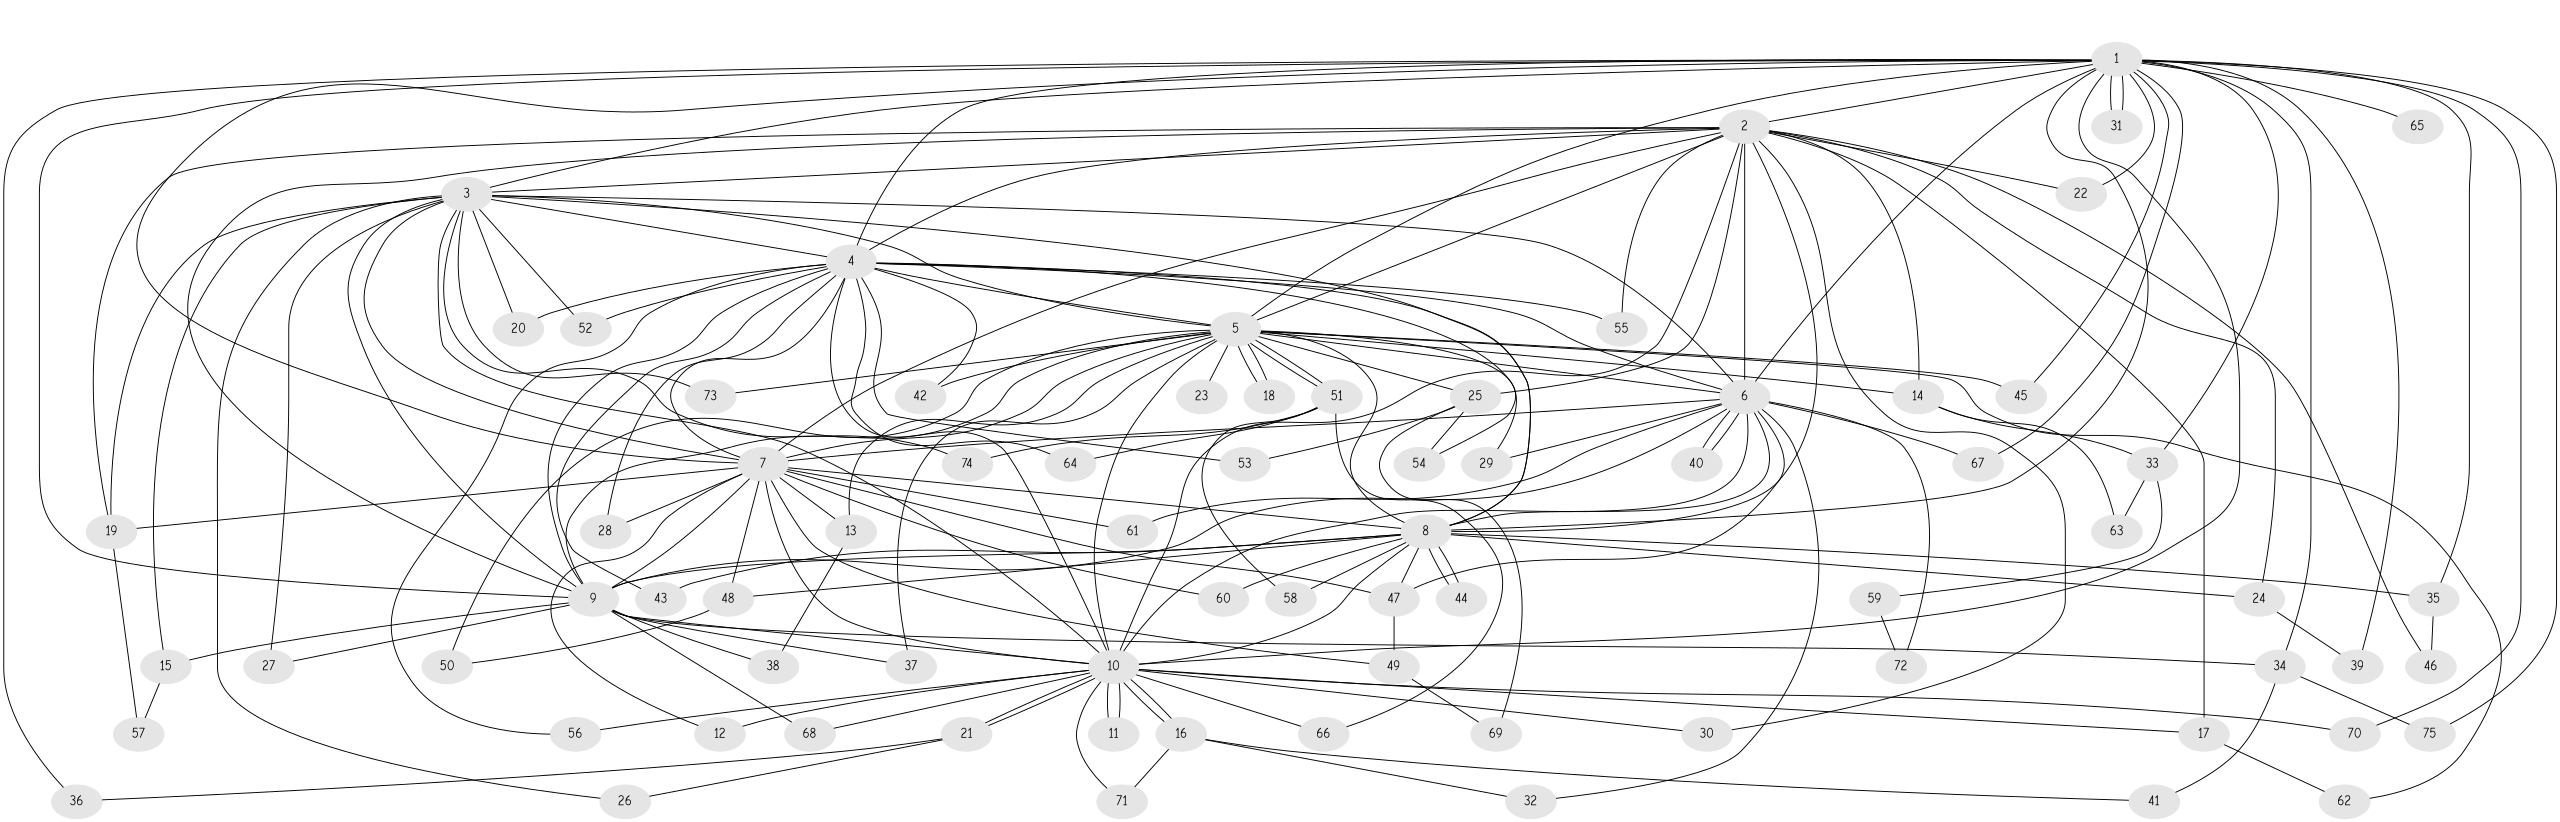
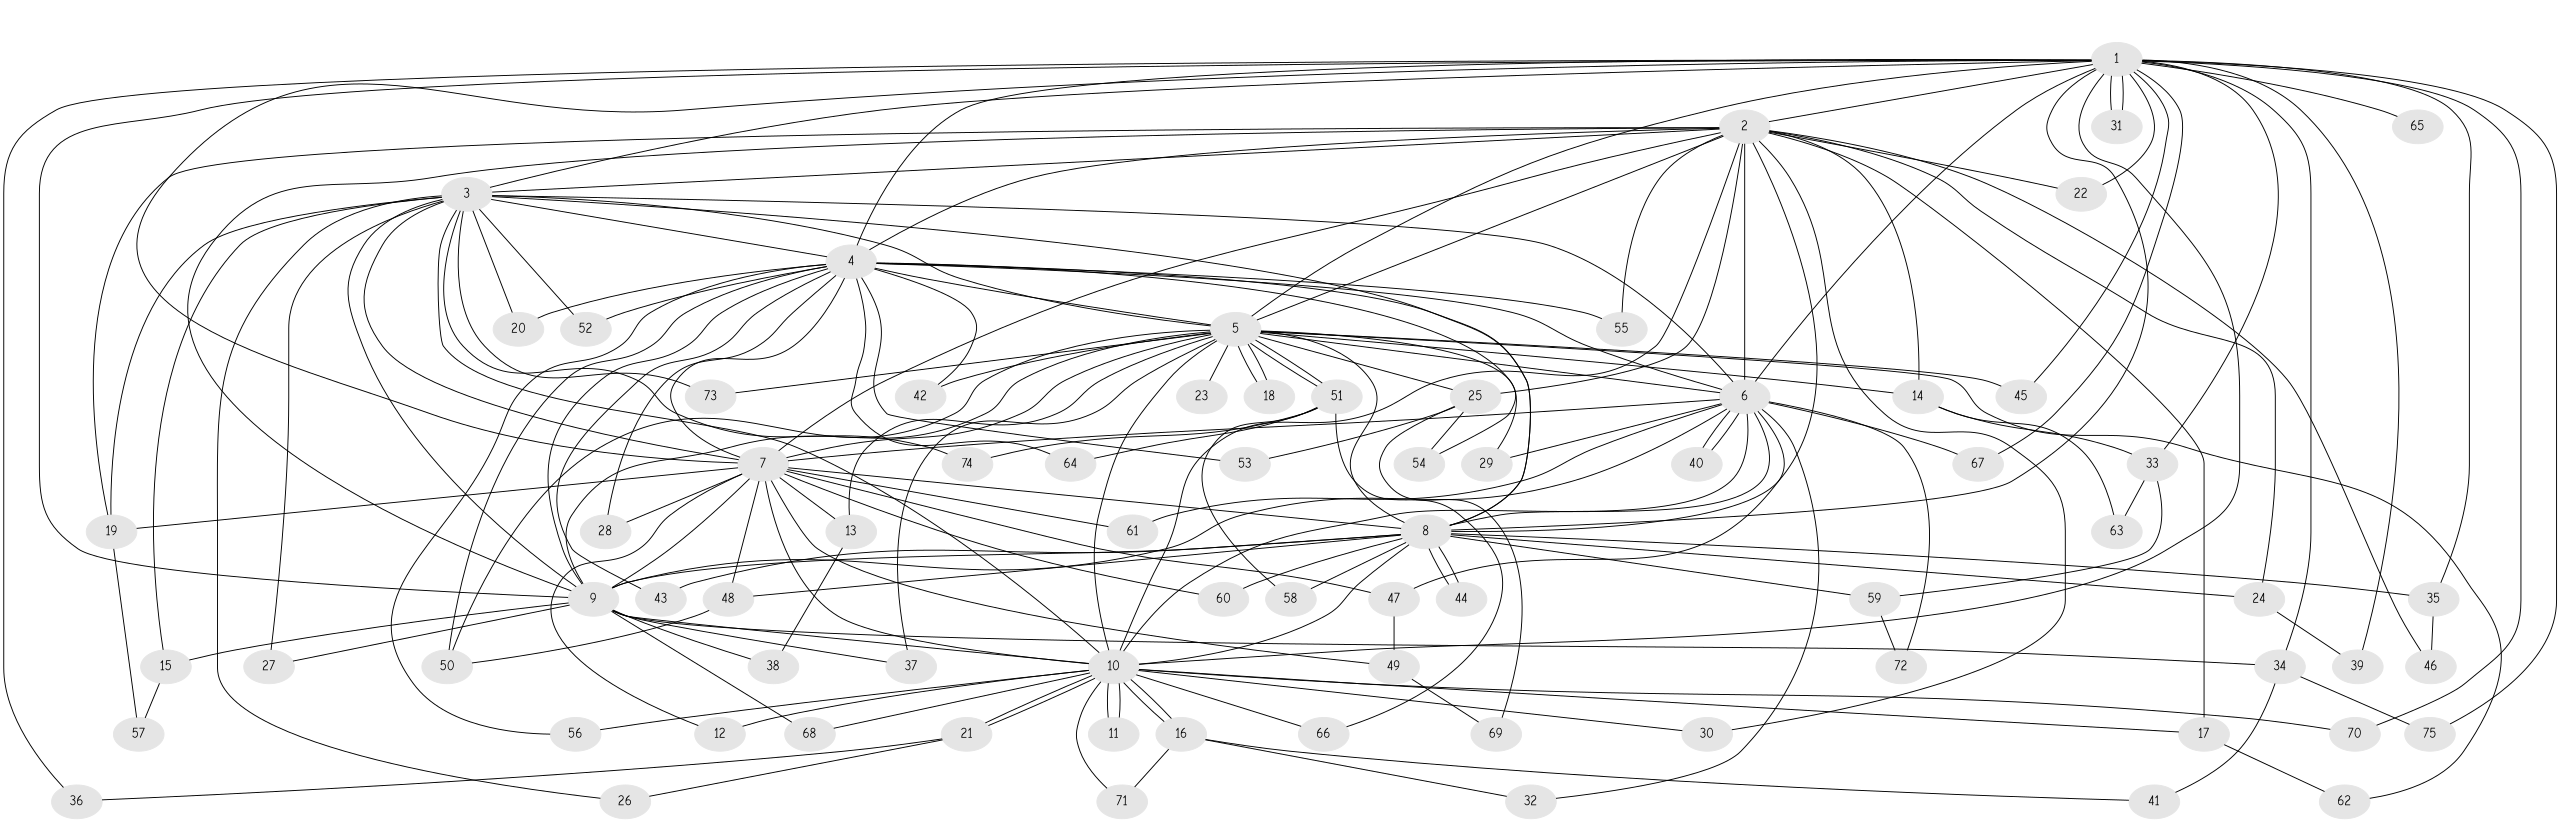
  graph {
    fontname="Comic Neue"
    node [color=gray90 fontname="Comic Neue" style=filled]
    edge [fontname="Comic Neue"]
    1
    2
    3
    4
    5
    6
    7
    8
    9
    10
    22
    31
    33
    34
    35
    36
    39
    45
    65
    67
    70
    75
    14
    17
    19
    24
    25
    30
    46
    55
    15
    20
    26
    27
    52
    73
    74
    28
    42
    43
    53
    54
    56
    64
    23
    13
    18
    29
    37
    50
    51
    62
    32
    40
    47
    61
    72
    12
    48
    49
    60
    44
    58
    59
    38
    68
    11
    16
    21
    66
    71
    63
    41
    57
    69
    1 -- 2
    1 -- 3
    1 -- 4
    1 -- 5
    1 -- 6
    1 -- 7
    1 -- 8
    1 -- 9
    1 -- 10
    1 -- 22
    1 -- 31
    1 -- 31
    1 -- 33
    1 -- 34
    1 -- 35
    1 -- 36
    1 -- 39
    1 -- 45
    1 -- 65
    1 -- 67
    1 -- 70
    1 -- 75
    2 -- 3
    2 -- 4
    2 -- 5
    2 -- 6
    2 -- 7
    2 -- 8
    2 -- 9
    2 -- 10
    2 -- 22
    2 -- 14
    2 -- 17
    2 -- 19
    2 -- 24
    2 -- 25
    2 -- 30
    2 -- 46
    2 -- 55
    3 -- 4
    3 -- 5
    3 -- 6
    3 -- 7
    3 -- 8
    3 -- 9
    3 -- 10
    3 -- 19
    3 -- 15
    3 -- 20
    3 -- 26
    3 -- 27
    3 -- 52
    3 -- 73
    3 -- 74
    4 -- 5
    4 -- 6
    4 -- 7
    4 -- 8
    4 -- 9
-   4 -- 10
+   4 -- 50
    4 -- 55
    4 -- 20
    4 -- 52
    4 -- 28
    4 -- 42
    4 -- 43
    4 -- 53
    4 -- 54
    4 -- 56
    4 -- 64
    5 -- 6
    5 -- 7
    5 -- 8
    5 -- 9
    5 -- 10
    5 -- 45
    5 -- 14
    5 -- 25
    5 -- 73
    5 -- 42
    5 -- 23
    5 -- 13
    5 -- 18
    5 -- 18
    5 -- 29
    5 -- 37
    5 -- 50
    5 -- 51
    5 -- 51
    5 -- 62
    6 -- 7
    6 -- 8
    6 -- 9
    6 -- 10
    6 -- 67
    6 -- 29
    6 -- 32
    6 -- 40
    6 -- 40
    6 -- 47
    6 -- 61
    6 -- 72
    7 -- 8
    7 -- 9
    7 -- 10
    7 -- 19
    7 -- 28
    7 -- 13
    7 -- 47
    7 -- 61
    7 -- 12
    7 -- 48
    7 -- 49
    7 -- 60
    8 -- 9
    8 -- 10
    8 -- 35
    8 -- 24
    8 -- 43
    8 -- 48
    8 -- 60
    8 -- 44
    8 -- 44
    8 -- 58
-   8 -- 47
+   8 -- 59
    9 -- 10
    9 -- 34
    9 -- 15
    9 -- 27
    9 -- 37
    9 -- 38
    9 -- 68
    10 -- 70
    10 -- 17
    10 -- 30
    10 -- 56
    10 -- 12
    10 -- 68
    10 -- 11
    10 -- 11
    10 -- 16
    10 -- 16
    10 -- 21
    10 -- 21
    10 -- 66
    10 -- 71
    33 -- 59
    33 -- 63
    34 -- 75
    34 -- 41
    35 -- 46
    14 -- 33
    14 -- 63
    17 -- 62
    19 -- 57
    24 -- 39
    25 -- 53
    25 -- 54
    25 -- 69
    15 -- 57
    13 -- 38
    51 -- 74
    51 -- 64
    51 -- 58
    51 -- 66
    47 -- 49
    48 -- 50
    49 -- 69
    59 -- 72
    16 -- 32
    16 -- 71
    16 -- 41
    21 -- 36
    21 -- 26
  }
